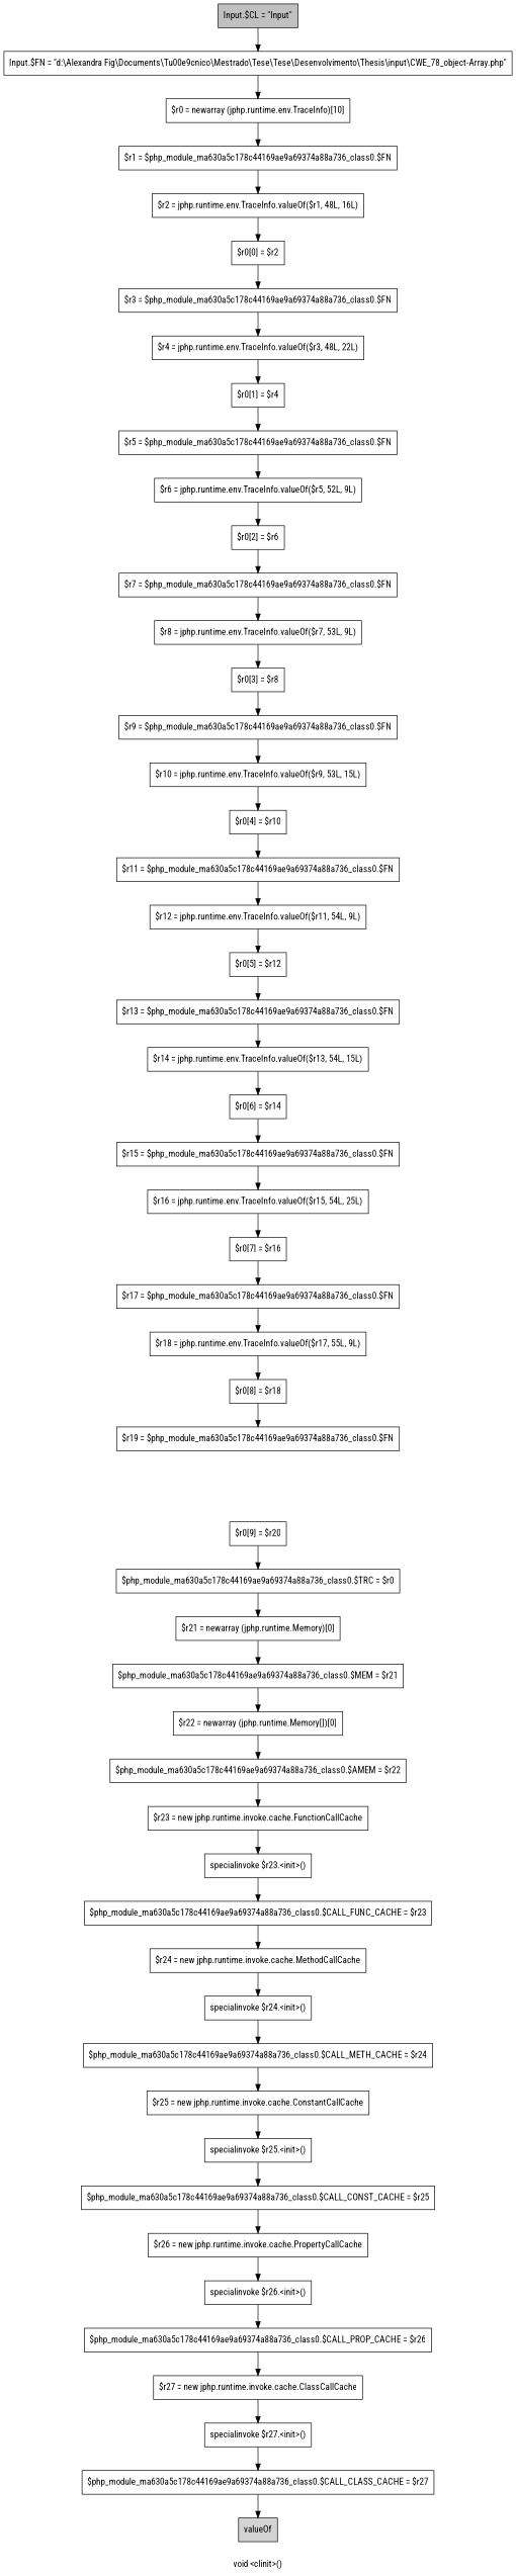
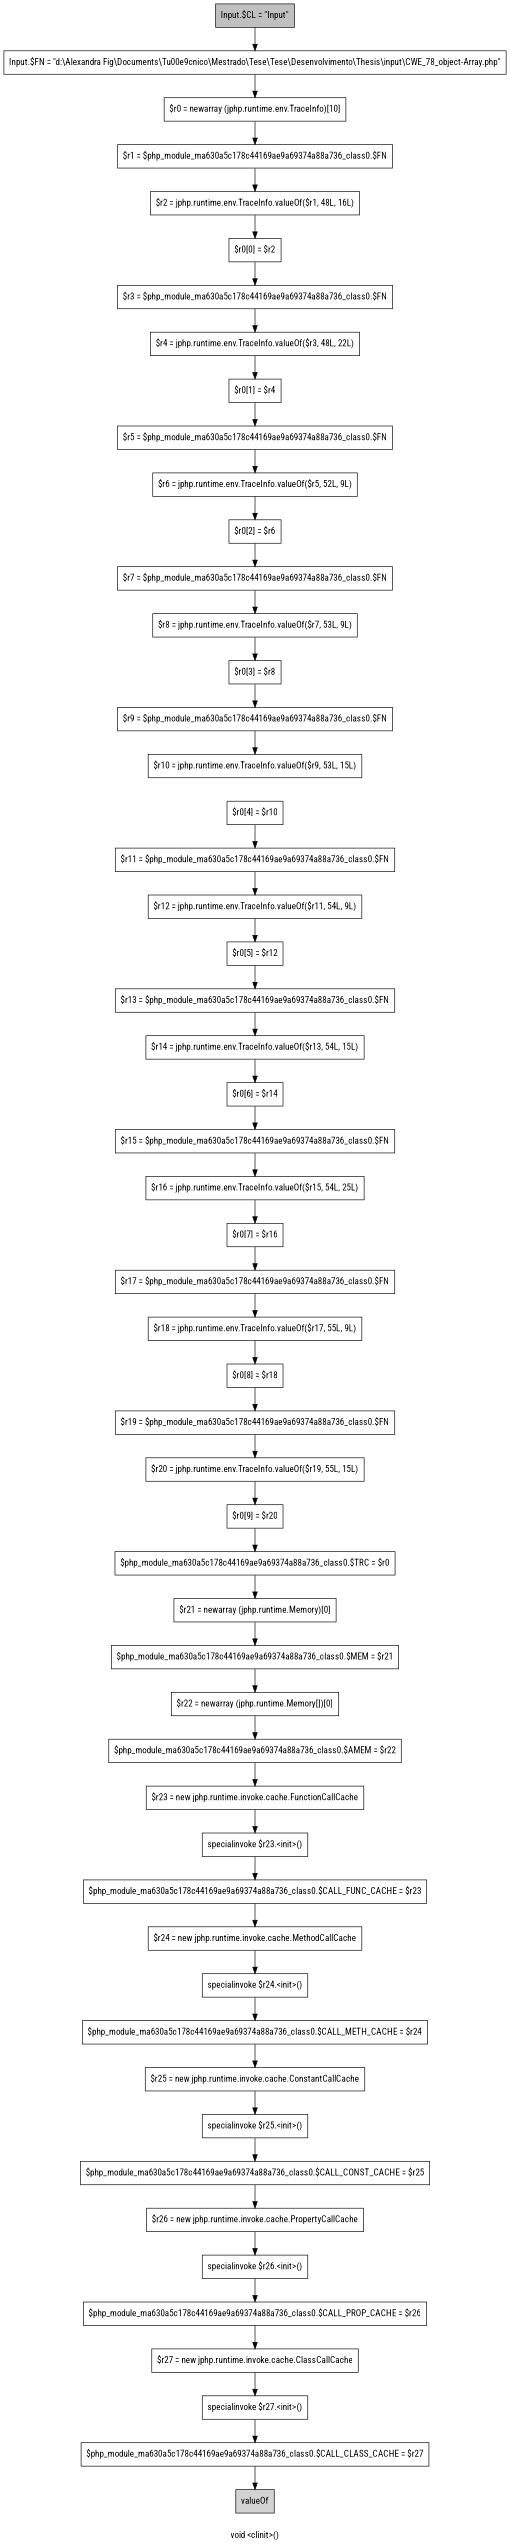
  digraph {
    fontname="Roboto Condensed"
    label="void <clinit>()"
    node [fontname="Roboto Condensed" shape=box]
    edge [fontname="Roboto Condensed"]
    n1 [fillcolor=gray label="Input.$CL = \"Input\"" style=filled]
    n2 [label="Input.$FN = \"d:\\Alexandra Fig\\Documents\\T\u00e9cnico\\Mestrado\\Tese\\Tese\\Desenvolvimento\\Thesis\\input\\CWE_78_object-Array.php\""]
    n3 [label="$r0 = newarray (jphp.runtime.env.TraceInfo)[10]"]
    n4 [label="$r1 = $php_module_ma630a5c178c44169ae9a69374a88a736_class0.$FN"]
    n5 [label="$r2 = jphp.runtime.env.TraceInfo.valueOf($r1, 48L, 16L)"]
    n6 [label="$r0[0] = $r2"]
    n7 [label="$r3 = $php_module_ma630a5c178c44169ae9a69374a88a736_class0.$FN"]
    n8 [label="$r4 = jphp.runtime.env.TraceInfo.valueOf($r3, 48L, 22L)"]
    n9 [label="$r0[1] = $r4"]
    n10 [label="$r5 = $php_module_ma630a5c178c44169ae9a69374a88a736_class0.$FN"]
    n11 [label="$r6 = jphp.runtime.env.TraceInfo.valueOf($r5, 52L, 9L)"]
    n12 [label="$r0[2] = $r6"]
    n13 [label="$r7 = $php_module_ma630a5c178c44169ae9a69374a88a736_class0.$FN"]
    n14 [label="$r8 = jphp.runtime.env.TraceInfo.valueOf($r7, 53L, 9L)"]
    n15 [label="$r0[3] = $r8"]
    n16 [label="$r9 = $php_module_ma630a5c178c44169ae9a69374a88a736_class0.$FN"]
    n17 [label="$r10 = jphp.runtime.env.TraceInfo.valueOf($r9, 53L, 15L)"]
    n18 [label="$r0[4] = $r10"]
    n19 [label="$r11 = $php_module_ma630a5c178c44169ae9a69374a88a736_class0.$FN"]
    n20 [label="$r12 = jphp.runtime.env.TraceInfo.valueOf($r11, 54L, 9L)"]
    n21 [label="$r0[5] = $r12"]
    n22 [label="$r13 = $php_module_ma630a5c178c44169ae9a69374a88a736_class0.$FN"]
    n23 [label="$r14 = jphp.runtime.env.TraceInfo.valueOf($r13, 54L, 15L)"]
    n24 [label="$r0[6] = $r14"]
    n25 [label="$r15 = $php_module_ma630a5c178c44169ae9a69374a88a736_class0.$FN"]
    n26 [label="$r16 = jphp.runtime.env.TraceInfo.valueOf($r15, 54L, 25L)"]
    n27 [label="$r0[7] = $r16"]
    n28 [label="$r17 = $php_module_ma630a5c178c44169ae9a69374a88a736_class0.$FN"]
    n29 [label="$r18 = jphp.runtime.env.TraceInfo.valueOf($r17, 55L, 9L)"]
    n30 [label="$r0[8] = $r18"]
    n31 [label="$r19 = $php_module_ma630a5c178c44169ae9a69374a88a736_class0.$FN"]
+   n32 [label="$r20 = jphp.runtime.env.TraceInfo.valueOf($r19, 55L, 15L)"]
    n33 [label="$r0[9] = $r20"]
    n34 [label="$php_module_ma630a5c178c44169ae9a69374a88a736_class0.$TRC = $r0"]
    n35 [label="$r21 = newarray (jphp.runtime.Memory)[0]"]
    n36 [label="$php_module_ma630a5c178c44169ae9a69374a88a736_class0.$MEM = $r21"]
    n37 [label="$r22 = newarray (jphp.runtime.Memory[])[0]"]
    n38 [label="$php_module_ma630a5c178c44169ae9a69374a88a736_class0.$AMEM = $r22"]
    n39 [label="$r23 = new jphp.runtime.invoke.cache.FunctionCallCache"]
    n40 [label="specialinvoke $r23.<init>()"]
    n41 [label="$php_module_ma630a5c178c44169ae9a69374a88a736_class0.$CALL_FUNC_CACHE = $r23"]
    n42 [label="$r24 = new jphp.runtime.invoke.cache.MethodCallCache"]
    n43 [label="specialinvoke $r24.<init>()"]
    n44 [label="$php_module_ma630a5c178c44169ae9a69374a88a736_class0.$CALL_METH_CACHE = $r24"]
    n45 [label="$r25 = new jphp.runtime.invoke.cache.ConstantCallCache"]
    n46 [label="specialinvoke $r25.<init>()"]
    n47 [label="$php_module_ma630a5c178c44169ae9a69374a88a736_class0.$CALL_CONST_CACHE = $r25"]
    n48 [label="$r26 = new jphp.runtime.invoke.cache.PropertyCallCache"]
    n49 [label="specialinvoke $r26.<init>()"]
    n50 [label="$php_module_ma630a5c178c44169ae9a69374a88a736_class0.$CALL_PROP_CACHE = $r26"]
    n51 [label="$r27 = new jphp.runtime.invoke.cache.ClassCallCache"]
    n52 [label="specialinvoke $r27.<init>()"]
    n53 [label="$php_module_ma630a5c178c44169ae9a69374a88a736_class0.$CALL_CLASS_CACHE = $r27"]
    n54 [fillcolor=lightgray label=valueOf style=filled]
    n1 -> n2
    n2 -> n3
    n3 -> n4
    n4 -> n5
    n5 -> n6
    n6 -> n7
    n7 -> n8
    n8 -> n9
    n9 -> n10
    n10 -> n11
    n11 -> n12
    n12 -> n13
    n13 -> n14
    n14 -> n15
    n15 -> n16
    n16 -> n17
-   n17 -> n18
    n18 -> n19
    n19 -> n20
    n20 -> n21
    n21 -> n22
    n22 -> n23
    n23 -> n24
    n24 -> n25
    n25 -> n26
    n26 -> n27
    n27 -> n28
    n28 -> n29
    n29 -> n30
    n30 -> n31
+   n31 -> n32
+   n32 -> n33
    n33 -> n34
    n34 -> n35
    n35 -> n36
    n36 -> n37
    n37 -> n38
    n38 -> n39
    n39 -> n40
    n40 -> n41
    n41 -> n42
    n42 -> n43
    n43 -> n44
    n44 -> n45
    n45 -> n46
    n46 -> n47
    n47 -> n48
    n48 -> n49
    n49 -> n50
    n50 -> n51
    n51 -> n52
    n52 -> n53
    n53 -> n54
  }
